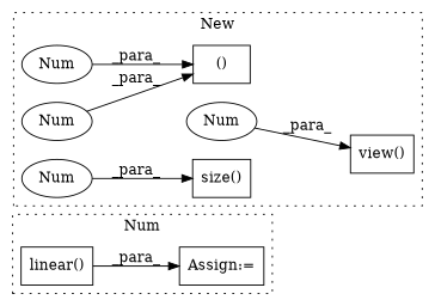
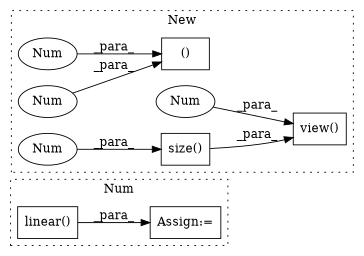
  digraph {
    rankdir=LR
    node [a=76 l=1 shape=box]
    n1 [a=75 l="12,1" label="linear()" s="3026,3039"]
    n2 [a=68 l=3 label="Assign:=" s=3023]
    n3 [a=54 l=3 label="()" s=4967]
    n4 [label=Num s=4969 shape=ellipse]
    n5 [label=Num s=4966 shape=ellipse]
    n6 [a=75 l="40,1" label="view()" s="4938,4998"]
    n7 [l=2 label=Num s=4996 shape=ellipse]
    n8 [a=75 l="14,1" label="size()" s="4978,4993"]
    n9 [label=Num s=4992 shape=ellipse]
    subgraph cluster_1 {
      label=Num
      style=dotted
      n1
      n2
    }
    subgraph cluster_2 {
      label=New
      style=dotted
      n3
      n4
      n5
      n6
      n7
      n8
      n9
    }
    n1 -> n2 [label=_para_]
    n4 -> n3 [label=_para_]
    n5 -> n3 [label=_para_]
    n7 -> n6 [label=_para_]
+   n8 -> n6 [label=_para_]
    n9 -> n8 [label=_para_]
  }
